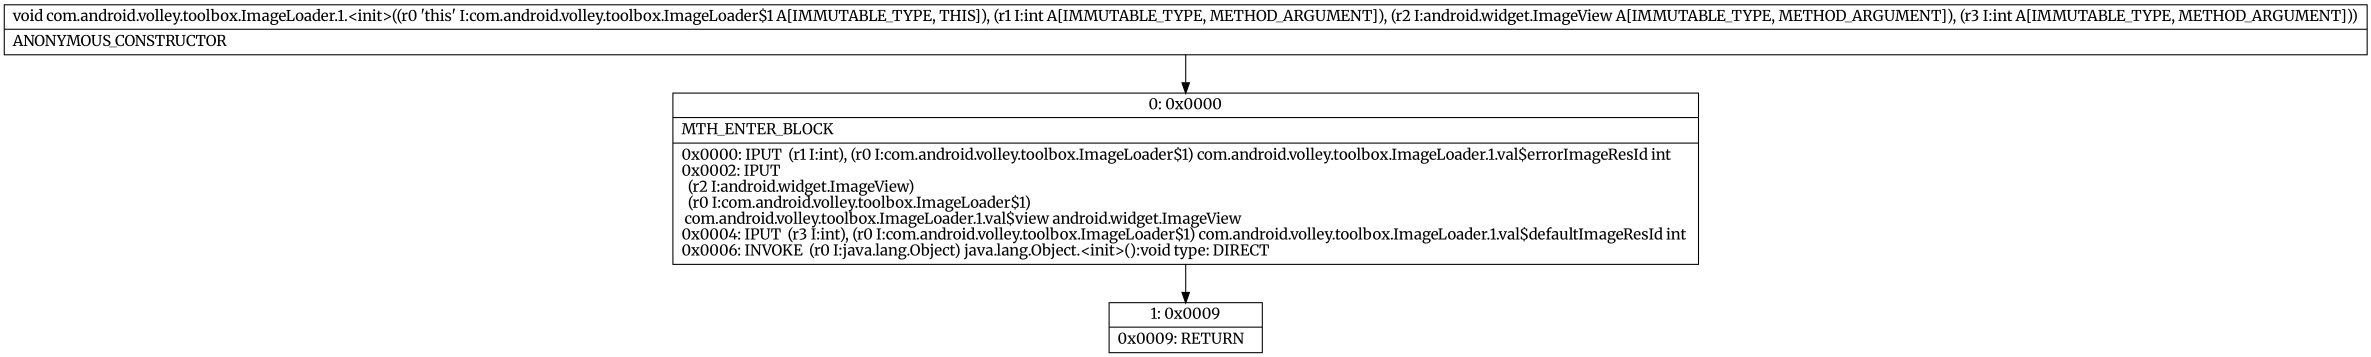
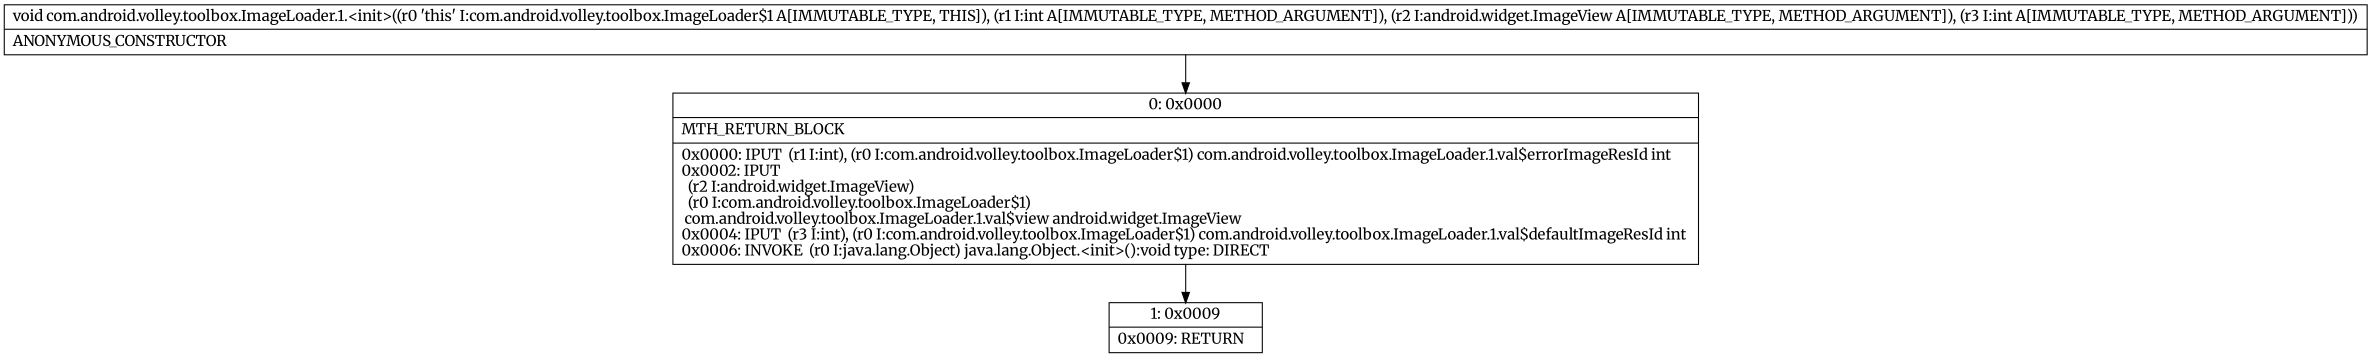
  digraph {
    fontname=Merriweather
    node [shape=record fontname=Merriweather]
    edge [fontname=Merriweather]
-   n1 [label="{0\:\ 0x0000|MTH_ENTER_BLOCK\l|0x0000: IPUT  (r1 I:int), (r0 I:com.android.volley.toolbox.ImageLoader$1) com.android.volley.toolbox.ImageLoader.1.val$errorImageResId int \l0x0002: IPUT  \l  (r2 I:android.widget.ImageView)\l  (r0 I:com.android.volley.toolbox.ImageLoader$1)\l com.android.volley.toolbox.ImageLoader.1.val$view android.widget.ImageView \l0x0004: IPUT  (r3 I:int), (r0 I:com.android.volley.toolbox.ImageLoader$1) com.android.volley.toolbox.ImageLoader.1.val$defaultImageResId int \l0x0006: INVOKE  (r0 I:java.lang.Object) java.lang.Object.\<init\>():void type: DIRECT \l}"]
+   n1 [label="{0\:\ 0x0000|MTH_RETURN_BLOCK\l|0x0000: IPUT  (r1 I:int), (r0 I:com.android.volley.toolbox.ImageLoader$1) com.android.volley.toolbox.ImageLoader.1.val$errorImageResId int \l0x0002: IPUT  \l  (r2 I:android.widget.ImageView)\l  (r0 I:com.android.volley.toolbox.ImageLoader$1)\l com.android.volley.toolbox.ImageLoader.1.val$view android.widget.ImageView \l0x0004: IPUT  (r3 I:int), (r0 I:com.android.volley.toolbox.ImageLoader$1) com.android.volley.toolbox.ImageLoader.1.val$defaultImageResId int \l0x0006: INVOKE  (r0 I:java.lang.Object) java.lang.Object.\<init\>():void type: DIRECT \l}"]
    n2 [label="{1\:\ 0x0009|0x0009: RETURN   \l}"]
    n3 [label="{void com.android.volley.toolbox.ImageLoader.1.\<init\>((r0 'this' I:com.android.volley.toolbox.ImageLoader$1 A[IMMUTABLE_TYPE, THIS]), (r1 I:int A[IMMUTABLE_TYPE, METHOD_ARGUMENT]), (r2 I:android.widget.ImageView A[IMMUTABLE_TYPE, METHOD_ARGUMENT]), (r3 I:int A[IMMUTABLE_TYPE, METHOD_ARGUMENT]))  | ANONYMOUS_CONSTRUCTOR\l}"]
    n1 -> n2
    n3 -> n1
  }
